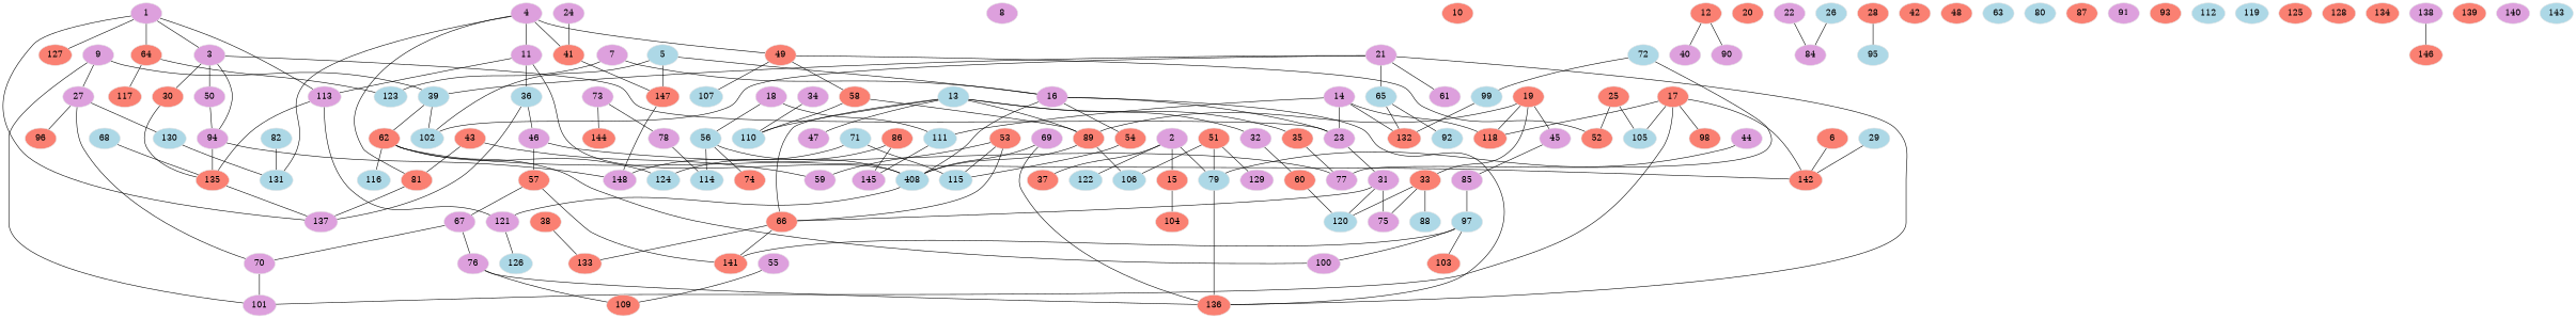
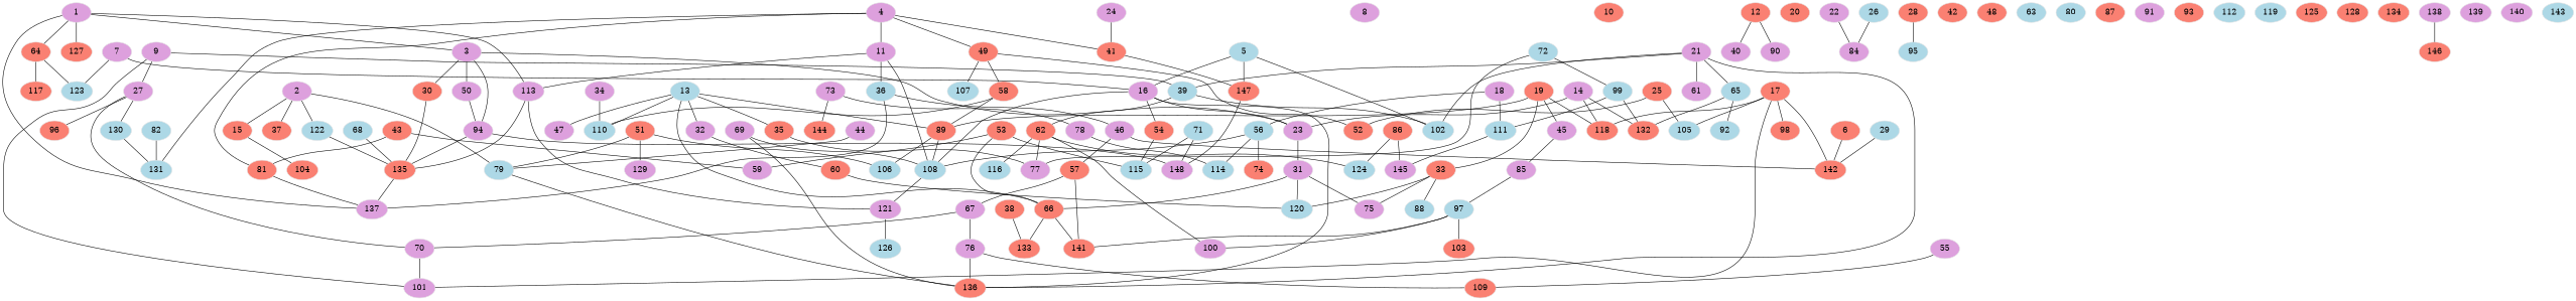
  graph {
    node [color=gray90 fillcolor=salmon style=filled]
    1 [fillcolor=plum]
    3 [fillcolor=plum]
    64
    113 [fillcolor=plum]
    127
    137 [fillcolor=plum]
    23 [fillcolor=plum]
    30
    50 [fillcolor=plum]
    94 [fillcolor=plum]
    123 [fillcolor=lightblue]
    117
    135
    121 [fillcolor=plum]
    2 [fillcolor=plum]
    15
    37
    79 [fillcolor=lightblue]
    122 [fillcolor=lightblue]
    104
    136
    31 [fillcolor=plum]
    148 [fillcolor=plum]
    4 [fillcolor=plum]
    11 [fillcolor=plum]
    41
    49
    81
    131 [fillcolor=lightblue]
    36 [fillcolor=lightblue]
-   108 [fillcolor=lightblue label=408]
+   108 [fillcolor=lightblue]
    147
    52
    58
    107 [fillcolor=lightblue]
    5 [fillcolor=lightblue]
    16 [fillcolor=plum]
    102 [fillcolor=lightblue]
    54
    6
    142
    7 [fillcolor=plum]
    8 [fillcolor=plum]
    9 [fillcolor=plum]
    27 [fillcolor=plum]
    39 [fillcolor=lightblue]
    101 [fillcolor=plum]
    70 [fillcolor=plum]
    96
    130 [fillcolor=lightblue]
    62
    10
    46 [fillcolor=plum]
    40 [fillcolor=plum]
    12
    90 [fillcolor=plum]
    13 [fillcolor=lightblue]
    32 [fillcolor=plum]
    35
    47 [fillcolor=plum]
    66
    89
    110 [fillcolor=lightblue]
    60
    77 [fillcolor=plum]
    133
    141
    106 [fillcolor=lightblue]
    14 [fillcolor=plum]
    118
    132
    115 [fillcolor=lightblue]
    17
    98
    105 [fillcolor=lightblue]
    18 [fillcolor=plum]
    56 [fillcolor=lightblue]
    111 [fillcolor=lightblue]
    74
    114 [fillcolor=lightblue]
    145 [fillcolor=plum]
    19
    33
    45 [fillcolor=plum]
    75 [fillcolor=plum]
    120 [fillcolor=lightblue]
    88 [fillcolor=lightblue]
    85 [fillcolor=plum]
    20
    21 [fillcolor=plum]
    61 [fillcolor=plum]
    65 [fillcolor=lightblue]
    92 [fillcolor=lightblue]
    22 [fillcolor=plum]
    84 [fillcolor=plum]
    24 [fillcolor=plum]
    25
    26 [fillcolor=lightblue]
    95 [fillcolor=lightblue]
    28
    29 [fillcolor=lightblue]
    34 [fillcolor=plum]
    57
    38
    100 [fillcolor=plum]
    116 [fillcolor=lightblue]
    124 [fillcolor=lightblue]
    42
    43
    59 [fillcolor=plum]
    44 [fillcolor=plum]
    97 [fillcolor=lightblue]
    67 [fillcolor=plum]
    48
    51
    129 [fillcolor=plum]
    53
    55 [fillcolor=plum]
    109
    76 [fillcolor=plum]
    63 [fillcolor=lightblue]
    68 [fillcolor=lightblue]
    69 [fillcolor=plum]
    71 [fillcolor=lightblue]
    72 [fillcolor=lightblue]
    99 [fillcolor=lightblue]
    73 [fillcolor=plum]
    78 [fillcolor=plum]
    144
    80 [fillcolor=lightblue]
    82 [fillcolor=lightblue]
    103
    86
    87
    91 [fillcolor=plum]
    93
    126 [fillcolor=lightblue]
    112 [fillcolor=lightblue]
    119 [fillcolor=lightblue]
    125
    128
    134
    138 [fillcolor=plum]
    146
-   139
+   139 [fillcolor=plum]
    140 [fillcolor=plum]
    143 [fillcolor=lightblue]
    1 -- 3
    1 -- 64
    1 -- 113
    1 -- 127
    1 -- 137
    3 -- 23
    3 -- 30
    3 -- 50
    3 -- 94
    64 -- 123
    64 -- 117
    113 -- 135
    113 -- 121
    23 -- 31
    30 -- 135
    50 -- 94
    94 -- 135
    94 -- 148
    135 -- 137
    121 -- 126
    2 -- 15
    2 -- 37
    2 -- 79
    2 -- 122
    15 -- 104
    79 -- 136
+   122 -- 135
    31 -- 66
    31 -- 75
    31 -- 120
    4 -- 11
    4 -- 41
    4 -- 49
    4 -- 81
    4 -- 131
    11 -- 113
    11 -- 36
    11 -- 108
    41 -- 147
    49 -- 52
    49 -- 58
    49 -- 107
    81 -- 137
    36 -- 137
    36 -- 46
    108 -- 121
    147 -- 148
    58 -- 89
    58 -- 110
    5 -- 147
    5 -- 16
    5 -- 102
    16 -- 23
    16 -- 136
    16 -- 108
    16 -- 54
    54 -- 115
    6 -- 142
    7 -- 123
    7 -- 16
    9 -- 27
    9 -- 39
    9 -- 101
    27 -- 70
    27 -- 96
    27 -- 130
    39 -- 102
    39 -- 62
    70 -- 101
    130 -- 131
    62 -- 77
    62 -- 100
    62 -- 116
    62 -- 124
    46 -- 142
    46 -- 57
    12 -- 40
    12 -- 90
    13 -- 32
    13 -- 35
    13 -- 47
    13 -- 66
    13 -- 89
    13 -- 110
    32 -- 60
    35 -- 77
    66 -- 133
    66 -- 141
    89 -- 108
    89 -- 106
    60 -- 120
    14 -- 23
    14 -- 118
    14 -- 132
    17 -- 142
    17 -- 101
    17 -- 118
    17 -- 98
    17 -- 105
    18 -- 56
    18 -- 111
    56 -- 108
    56 -- 74
    56 -- 114
    111 -- 145
    19 -- 89
    19 -- 118
    19 -- 33
    19 -- 45
    33 -- 75
    33 -- 120
    33 -- 88
    45 -- 85
    85 -- 97
    21 -- 136
    21 -- 102
    21 -- 39
    21 -- 61
    21 -- 65
    65 -- 132
    65 -- 92
    22 -- 84
    24 -- 41
    25 -- 52
    25 -- 105
    26 -- 84
    28 -- 95
    29 -- 142
    34 -- 110
    57 -- 141
    57 -- 67
    38 -- 133
    43 -- 81
    43 -- 59
    44 -- 79
    97 -- 141
    97 -- 100
    97 -- 103
    67 -- 70
    67 -- 76
    51 -- 79
    51 -- 106
    51 -- 129
    53 -- 66
    53 -- 115
    53 -- 59
    55 -- 109
    76 -- 136
    76 -- 109
    68 -- 135
    69 -- 136
    69 -- 108
    71 -- 148
    71 -- 115
    72 -- 77
    72 -- 99
    99 -- 132
-   14 -- 111
+   99 -- 111
    73 -- 78
    73 -- 144
    78 -- 114
    82 -- 131
    86 -- 145
    86 -- 124
    138 -- 146
  }
